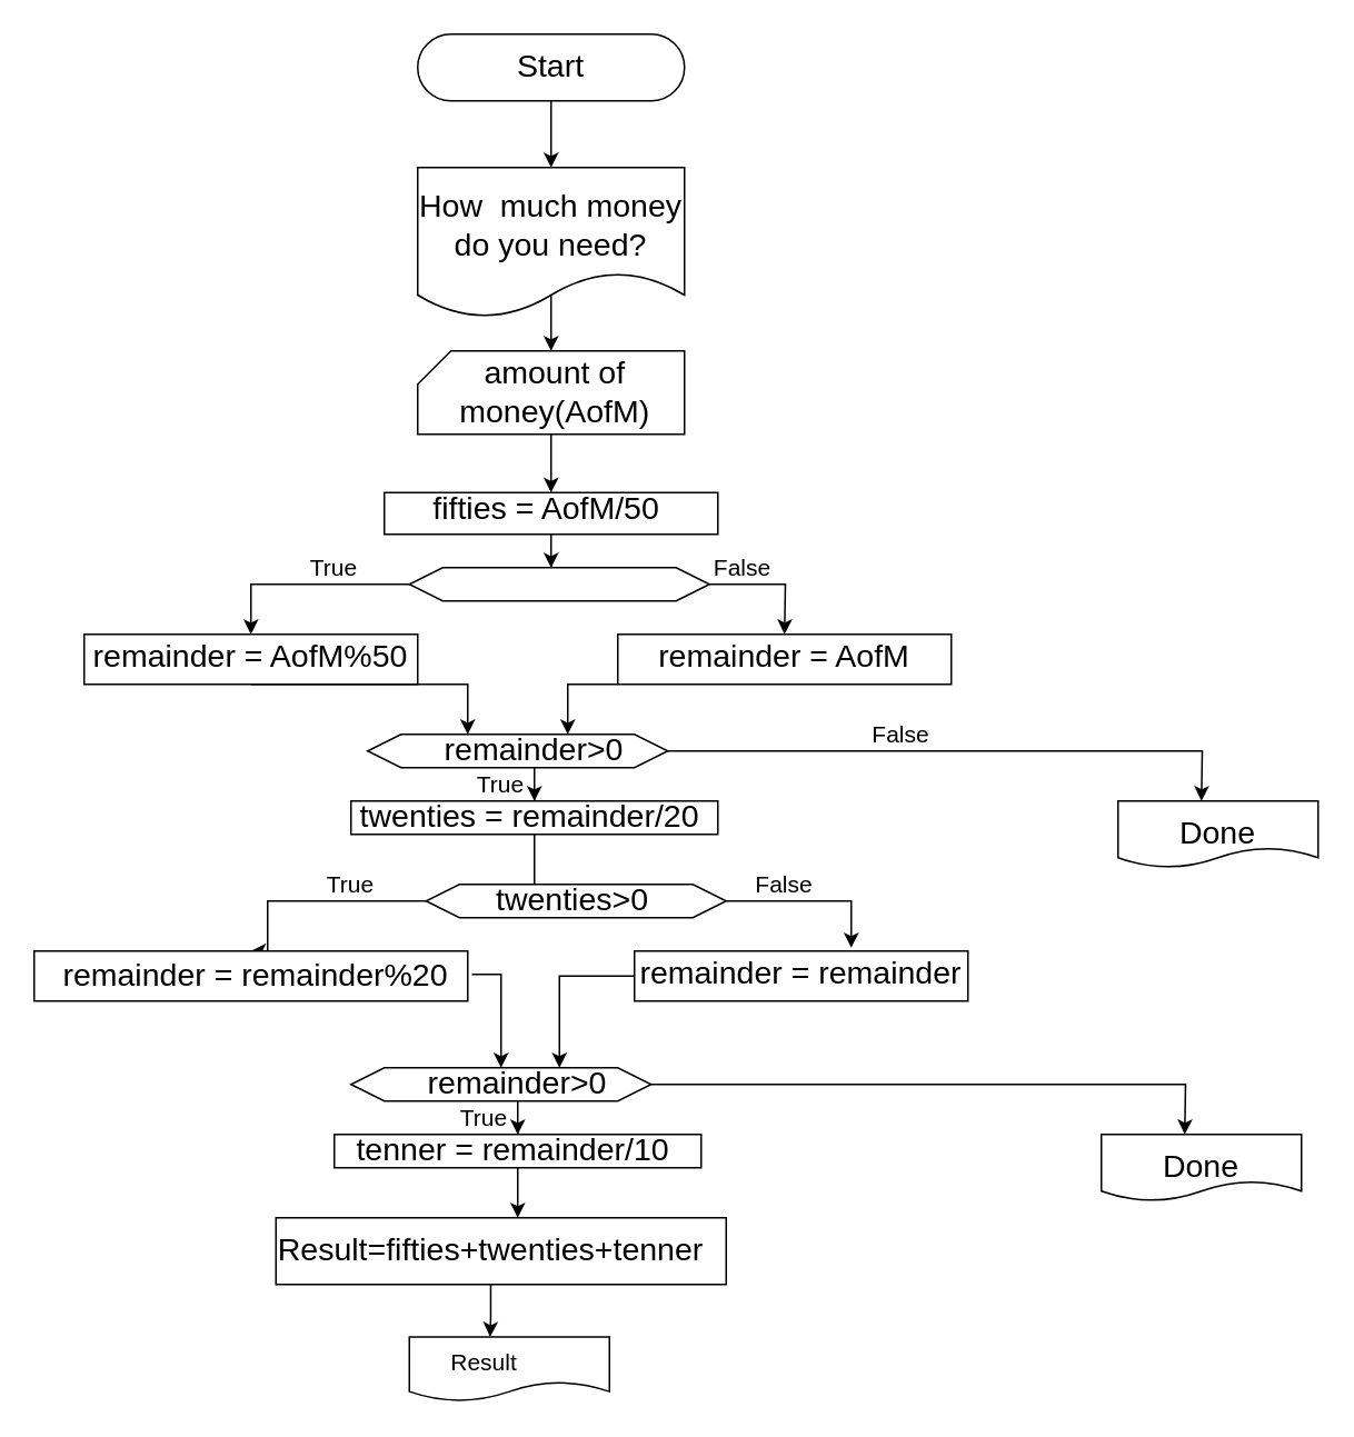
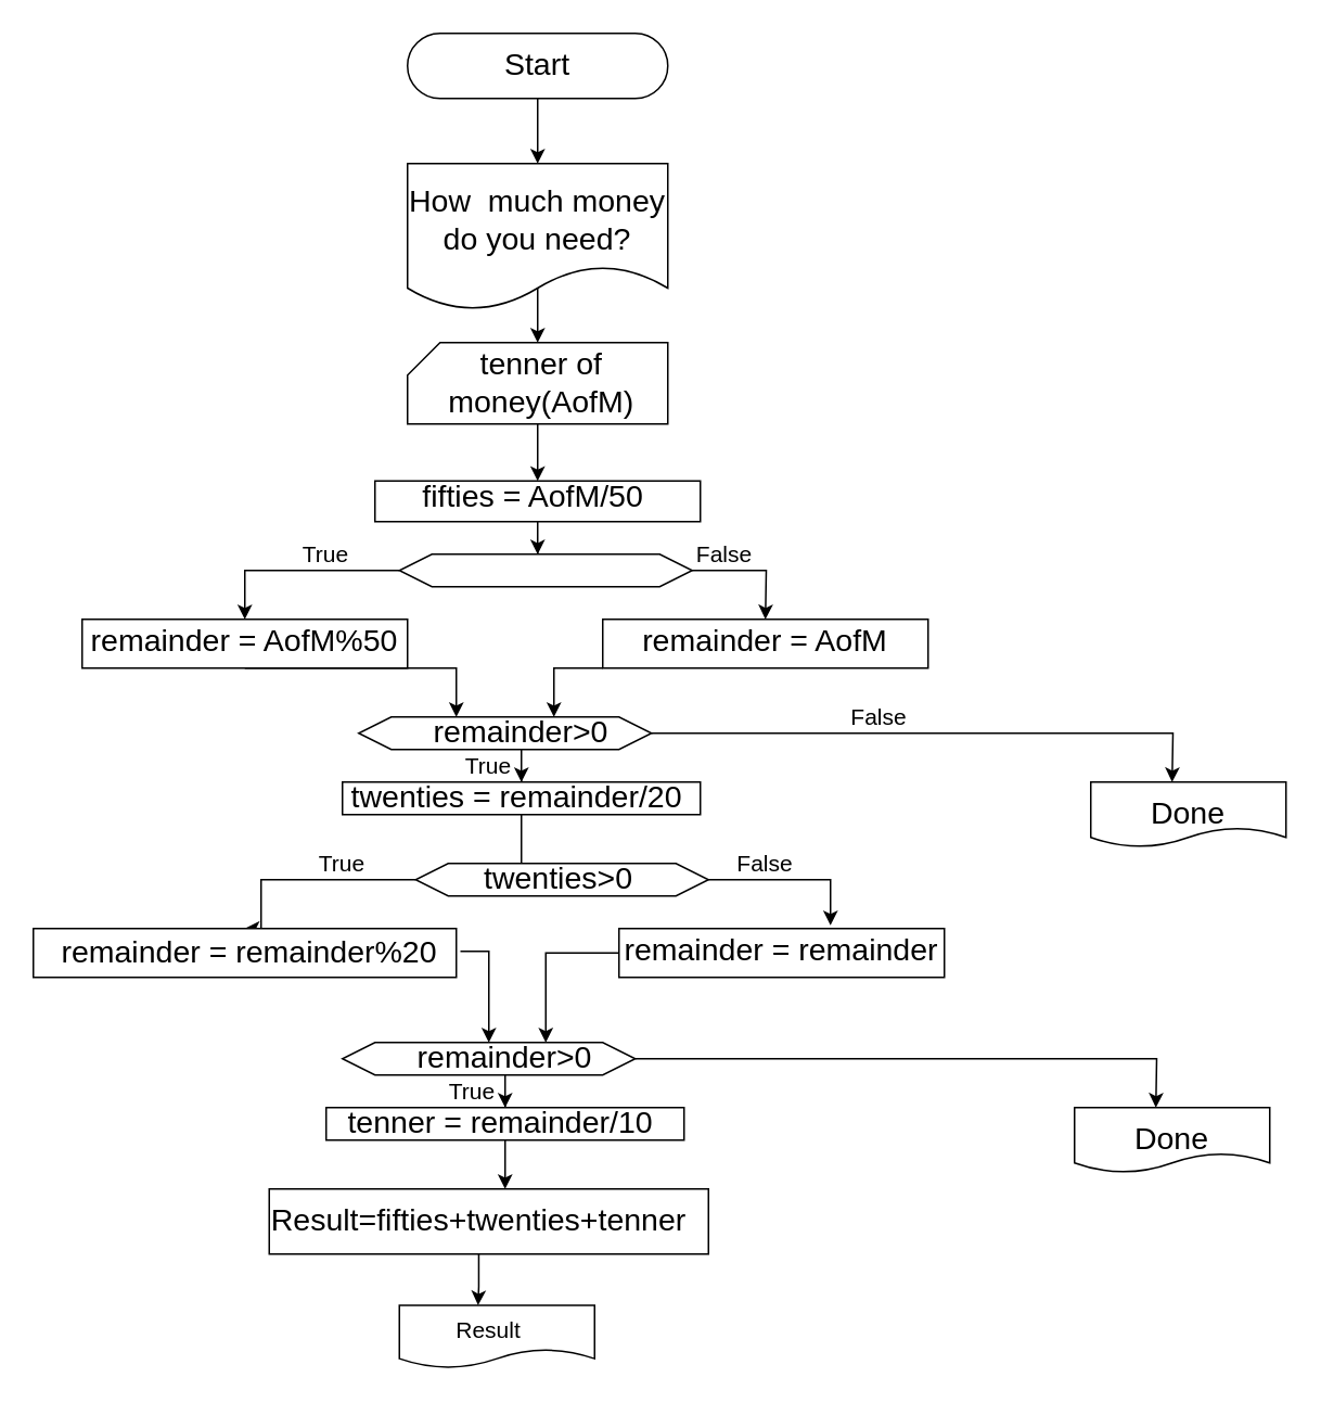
  <mxCell id="0" />
  <mxCell id="1" parent="0" />
  <mxCell id="2" value="" style="rounded=1;whiteSpace=wrap;html=1;arcSize=50;" vertex="1" parent="1"><mxGeometry x="250" y="20" width="160" height="40" as="geometry" /></mxCell>
  <mxCell id="3" style="edgeStyle=orthogonalEdgeStyle;rounded=0;orthogonalLoop=1;jettySize=auto;html=1;fontSize=19;" edge="1" parent="1" source="4"><mxGeometry relative="1" as="geometry"><mxPoint x="330" y="100" as="targetPoint" /></mxGeometry></mxCell>
  <mxCell id="4" value="Start" style="text;html=1;strokeColor=none;fillColor=none;align=center;verticalAlign=middle;whiteSpace=wrap;rounded=0;fontSize=19;" vertex="1" parent="1"><mxGeometry x="280" y="20" width="100" height="40" as="geometry" /></mxCell>
  <mxCell id="5" value="" style="edgeStyle=orthogonalEdgeStyle;rounded=0;orthogonalLoop=1;jettySize=auto;html=1;fontSize=19;exitX=0.487;exitY=0.848;exitDx=0;exitDy=0;exitPerimeter=0;" edge="1" parent="1" source="6"><mxGeometry relative="1" as="geometry"><mxPoint x="330" y="210" as="targetPoint" /></mxGeometry></mxCell>
  <mxCell id="6" value="" style="shape=document;whiteSpace=wrap;html=1;boundedLbl=1;fontSize=19;" vertex="1" parent="1"><mxGeometry x="250" y="100" width="160" height="90" as="geometry" /></mxCell>
  <mxCell id="7" value="How&amp;nbsp; much money do you need?" style="text;html=1;strokeColor=none;fillColor=none;align=center;verticalAlign=middle;whiteSpace=wrap;rounded=0;fontSize=19;" vertex="1" parent="1"><mxGeometry x="250" y="110" width="160" height="50" as="geometry" /></mxCell>
  <mxCell id="8" style="edgeStyle=orthogonalEdgeStyle;rounded=0;orthogonalLoop=1;jettySize=auto;html=1;entryX=0.5;entryY=0;entryDx=0;entryDy=0;fontSize=19;" edge="1" parent="1" source="9" target="12"><mxGeometry relative="1" as="geometry" /></mxCell>
  <mxCell id="9" value="" style="shape=card;whiteSpace=wrap;html=1;fontSize=19;size=20;" vertex="1" parent="1"><mxGeometry x="250" y="210" width="160" height="50" as="geometry" /></mxCell>
- <mxCell id="10" value="amount of money(AofM)" style="text;html=1;strokeColor=none;fillColor=none;align=center;verticalAlign=middle;whiteSpace=wrap;rounded=0;fontSize=19;" vertex="1" parent="1"><mxGeometry x="240" y="225" width="185" height="20" as="geometry" /></mxCell>
+ <mxCell id="10" value="tenner of money(AofM)" style="text;html=1;strokeColor=none;fillColor=none;align=center;verticalAlign=middle;whiteSpace=wrap;rounded=0;fontSize=19;" vertex="1" parent="1"><mxGeometry x="240" y="225" width="185" height="20" as="geometry" /></mxCell>
  <mxCell id="11" value="" style="edgeStyle=orthogonalEdgeStyle;rounded=0;orthogonalLoop=1;jettySize=auto;html=1;fontSize=19;fontColor=#FFFFFF;entryX=0.472;entryY=0.007;entryDx=0;entryDy=0;entryPerimeter=0;" edge="1" parent="1" source="12" target="16"><mxGeometry relative="1" as="geometry" /></mxCell>
  <mxCell id="12" value="" style="rounded=0;whiteSpace=wrap;html=1;fontSize=19;" vertex="1" parent="1"><mxGeometry x="230" y="295" width="200" height="25" as="geometry" /></mxCell>
  <mxCell id="13" value="fifties = AofM/50&amp;nbsp;" style="text;html=1;strokeColor=none;fillColor=none;align=center;verticalAlign=middle;whiteSpace=wrap;rounded=0;fontSize=19;" vertex="1" parent="1"><mxGeometry x="230" y="295" width="200" height="20" as="geometry" /></mxCell>
  <mxCell id="14" style="edgeStyle=orthogonalEdgeStyle;rounded=0;orthogonalLoop=1;jettySize=auto;html=1;fontSize=19;" edge="1" parent="1" source="16"><mxGeometry relative="1" as="geometry"><mxPoint x="470" y="380" as="targetPoint" /></mxGeometry></mxCell>
  <mxCell id="15" value="" style="edgeStyle=orthogonalEdgeStyle;rounded=0;orthogonalLoop=1;jettySize=auto;html=1;fontSize=11;fontColor=#FFFFFF;exitX=0;exitY=0.5;exitDx=0;exitDy=0;" edge="1" parent="1" source="16" target="18"><mxGeometry relative="1" as="geometry" /></mxCell>
  <mxCell id="16" value="" style="shape=hexagon;perimeter=hexagonPerimeter2;whiteSpace=wrap;html=1;fixedSize=1;fontSize=19;" vertex="1" parent="1"><mxGeometry x="245" y="340" width="180" height="20" as="geometry" /></mxCell>
  <mxCell id="17" value="False" style="text;html=1;strokeColor=none;fillColor=none;align=center;verticalAlign=middle;whiteSpace=wrap;rounded=0;fontSize=14;" vertex="1" parent="1"><mxGeometry x="425" y="330" width="40" height="20" as="geometry" /></mxCell>
  <mxCell id="18" value="" style="rounded=0;whiteSpace=wrap;html=1;fontSize=19;" vertex="1" parent="1"><mxGeometry x="50" y="380" width="200" height="30" as="geometry" /></mxCell>
  <mxCell id="19" style="edgeStyle=orthogonalEdgeStyle;rounded=0;orthogonalLoop=1;jettySize=auto;html=1;fontSize=14;fontColor=#FFFFFF;" edge="1" parent="1"><mxGeometry relative="1" as="geometry"><mxPoint x="150" y="410" as="sourcePoint" /><mxPoint x="280" y="440" as="targetPoint" /><Array as="points"><mxPoint x="280" y="410" /></Array></mxGeometry></mxCell>
  <mxCell id="20" value="remainder = AofM%50" style="text;html=1;strokeColor=none;fillColor=none;align=center;verticalAlign=middle;whiteSpace=wrap;rounded=0;fontSize=19;" vertex="1" parent="1"><mxGeometry x="50" y="384" width="200" height="20" as="geometry" /></mxCell>
  <mxCell id="21" style="edgeStyle=orthogonalEdgeStyle;rounded=0;orthogonalLoop=1;jettySize=auto;html=1;exitX=0.5;exitY=1;exitDx=0;exitDy=0;fontSize=11;fontColor=#FFFFFF;" edge="1" parent="1" source="18" target="18"><mxGeometry relative="1" as="geometry" /></mxCell>
  <mxCell id="22" value="True" style="text;html=1;strokeColor=none;fillColor=none;align=center;verticalAlign=middle;whiteSpace=wrap;rounded=0;fontSize=14;" vertex="1" parent="1"><mxGeometry x="180" y="330" width="40" height="20" as="geometry" /></mxCell>
  <mxCell id="23" value="" style="edgeStyle=orthogonalEdgeStyle;rounded=0;orthogonalLoop=1;jettySize=auto;html=1;fontSize=14;fontColor=#FFFFFF;" edge="1" parent="1" source="24"><mxGeometry relative="1" as="geometry"><mxPoint x="340" y="440" as="targetPoint" /><Array as="points"><mxPoint x="340" y="410" /></Array></mxGeometry></mxCell>
  <mxCell id="24" value="" style="rounded=0;whiteSpace=wrap;html=1;fontSize=19;" vertex="1" parent="1"><mxGeometry x="370" y="380" width="200" height="30" as="geometry" /></mxCell>
  <mxCell id="25" value="remainder = AofM" style="text;html=1;strokeColor=none;fillColor=none;align=center;verticalAlign=middle;whiteSpace=wrap;rounded=0;fontSize=19;" vertex="1" parent="1"><mxGeometry x="370" y="383.5" width="200" height="20" as="geometry" /></mxCell>
  <mxCell id="26" style="edgeStyle=orthogonalEdgeStyle;rounded=0;orthogonalLoop=1;jettySize=auto;html=1;exitX=0.5;exitY=1;exitDx=0;exitDy=0;fontSize=11;fontColor=#FFFFFF;" edge="1" parent="1" source="24" target="24"><mxGeometry relative="1" as="geometry" /></mxCell>
  <mxCell id="27" value="" style="rounded=0;whiteSpace=wrap;html=1;fontSize=19;flipV=0;" vertex="1" parent="1"><mxGeometry x="210" y="480" width="220" height="20" as="geometry" /></mxCell>
  <mxCell id="28" style="edgeStyle=orthogonalEdgeStyle;rounded=0;orthogonalLoop=1;jettySize=auto;html=1;fontSize=14;fontColor=#FFFFFF;entryX=0.275;entryY=0;entryDx=0;entryDy=0;entryPerimeter=0;endArrow=none;" edge="1" parent="1" source="29" target="33"><mxGeometry relative="1" as="geometry"><mxPoint x="320" y="510" as="targetPoint" /></mxGeometry></mxCell>
  <mxCell id="29" value="twenties = remainder/20&amp;nbsp;" style="text;html=1;strokeColor=none;fillColor=none;align=center;verticalAlign=middle;whiteSpace=wrap;rounded=0;fontSize=19;flipV=0;" vertex="1" parent="1"><mxGeometry x="210" y="480" width="220" height="20" as="geometry" /></mxCell>
  <mxCell id="30" value="" style="edgeStyle=orthogonalEdgeStyle;rounded=0;orthogonalLoop=1;jettySize=auto;html=1;fontSize=14;fontColor=#FFFFFF;entryX=0.5;entryY=0;entryDx=0;entryDy=0;flipV=0;" edge="1" parent="1" source="32" target="35"><mxGeometry relative="1" as="geometry"><mxPoint x="160" y="560" as="targetPoint" /><Array as="points"><mxPoint x="160" y="540" /></Array></mxGeometry></mxCell>
  <mxCell id="31" style="edgeStyle=orthogonalEdgeStyle;rounded=0;orthogonalLoop=1;jettySize=auto;html=1;fontSize=14;fontColor=#FFFFFF;flipV=0;" edge="1" parent="1" source="32"><mxGeometry relative="1" as="geometry"><mxPoint x="510" y="568" as="targetPoint" /><Array as="points"><mxPoint x="510" y="540" /><mxPoint x="510" y="568" /></Array></mxGeometry></mxCell>
  <mxCell id="32" value="" style="shape=hexagon;perimeter=hexagonPerimeter2;whiteSpace=wrap;html=1;fixedSize=1;fontSize=19;flipV=0;" vertex="1" parent="1"><mxGeometry x="255" y="530" width="180" height="20" as="geometry" /></mxCell>
  <mxCell id="33" value="twenties&amp;gt;0" style="text;html=1;strokeColor=none;fillColor=none;align=center;verticalAlign=middle;whiteSpace=wrap;rounded=0;fontSize=19;flipV=0;" vertex="1" parent="1"><mxGeometry x="292.5" y="530" width="100" height="20" as="geometry" /></mxCell>
  <mxCell id="34" value="False" style="text;html=1;strokeColor=none;fillColor=none;align=center;verticalAlign=middle;whiteSpace=wrap;rounded=0;fontSize=14;flipV=0;" vertex="1" parent="1"><mxGeometry x="450" y="520" width="40" height="20" as="geometry" /></mxCell>
  <mxCell id="35" value="" style="rounded=0;whiteSpace=wrap;html=1;fontSize=19;flipV=0;" vertex="1" parent="1"><mxGeometry x="20" y="570" width="260" height="30" as="geometry" /></mxCell>
  <mxCell id="36" style="edgeStyle=orthogonalEdgeStyle;rounded=0;orthogonalLoop=1;jettySize=auto;html=1;entryX=0.4;entryY=0;entryDx=0;entryDy=0;fontSize=14;fontColor=#FFFFFF;entryPerimeter=0;" edge="1" parent="1" source="37" target="58"><mxGeometry relative="1" as="geometry"><Array as="points"><mxPoint x="300" y="584" /></Array></mxGeometry></mxCell>
  <mxCell id="37" value="remainder = remainder%20" style="text;html=1;strokeColor=none;fillColor=none;align=center;verticalAlign=middle;whiteSpace=wrap;rounded=0;fontSize=19;flipV=0;" vertex="1" parent="1"><mxGeometry x="22.5" y="575" width="260" height="20" as="geometry" /></mxCell>
  <mxCell id="38" style="edgeStyle=orthogonalEdgeStyle;rounded=0;orthogonalLoop=1;jettySize=auto;html=1;exitX=0.5;exitY=1;exitDx=0;exitDy=0;fontSize=11;fontColor=#FFFFFF;flipV=0;" edge="1" parent="1" source="35" target="35"><mxGeometry relative="1" as="geometry" /></mxCell>
  <mxCell id="39" value="True" style="text;html=1;strokeColor=none;fillColor=none;align=center;verticalAlign=middle;whiteSpace=wrap;rounded=0;fontSize=14;flipV=0;" vertex="1" parent="1"><mxGeometry x="190" y="520" width="40" height="20" as="geometry" /></mxCell>
  <mxCell id="40" style="edgeStyle=orthogonalEdgeStyle;rounded=0;orthogonalLoop=1;jettySize=auto;html=1;entryX=0.75;entryY=0;entryDx=0;entryDy=0;fontSize=14;fontColor=#FFFFFF;" edge="1" parent="1" source="41" target="58"><mxGeometry relative="1" as="geometry" /></mxCell>
  <mxCell id="41" value="" style="rounded=0;whiteSpace=wrap;html=1;fontSize=19;flipV=0;" vertex="1" parent="1"><mxGeometry x="380" y="570" width="200" height="30" as="geometry" /></mxCell>
  <mxCell id="42" value="remainder = remainder" style="text;html=1;strokeColor=none;fillColor=none;align=center;verticalAlign=middle;whiteSpace=wrap;rounded=0;fontSize=19;flipV=0;" vertex="1" parent="1"><mxGeometry x="380" y="573.5" width="200" height="20" as="geometry" /></mxCell>
  <mxCell id="43" style="edgeStyle=orthogonalEdgeStyle;rounded=0;orthogonalLoop=1;jettySize=auto;html=1;exitX=0.5;exitY=1;exitDx=0;exitDy=0;fontSize=11;fontColor=#FFFFFF;flipV=0;" edge="1" parent="1" source="41" target="41"><mxGeometry relative="1" as="geometry" /></mxCell>
  <mxCell id="44" style="edgeStyle=orthogonalEdgeStyle;rounded=0;orthogonalLoop=1;jettySize=auto;html=1;fontSize=14;fontColor=#FFFFFF;" edge="1" parent="1" source="45"><mxGeometry relative="1" as="geometry"><mxPoint x="720" y="480" as="targetPoint" /></mxGeometry></mxCell>
  <mxCell id="45" value="" style="shape=hexagon;perimeter=hexagonPerimeter2;whiteSpace=wrap;html=1;fixedSize=1;fontSize=19;flipV=0;" vertex="1" parent="1"><mxGeometry x="220" y="440" width="180" height="20" as="geometry" /></mxCell>
  <mxCell id="46" value="" style="edgeStyle=orthogonalEdgeStyle;rounded=0;orthogonalLoop=1;jettySize=auto;html=1;fontSize=14;fontColor=#FFFFFF;entryX=0.5;entryY=0;entryDx=0;entryDy=0;" edge="1" parent="1" source="47" target="29"><mxGeometry relative="1" as="geometry"><Array as="points" /></mxGeometry></mxCell>
  <mxCell id="47" value="remainder&amp;gt;0" style="text;html=1;strokeColor=none;fillColor=none;align=center;verticalAlign=middle;whiteSpace=wrap;rounded=0;fontSize=19;flipV=0;" vertex="1" parent="1"><mxGeometry x="270" y="440" width="100" height="20" as="geometry" /></mxCell>
  <mxCell id="48" value="" style="shape=document;whiteSpace=wrap;html=1;boundedLbl=1;fontSize=14;fontColor=#FFFFFF;" vertex="1" parent="1"><mxGeometry x="670" y="480" width="120" height="40" as="geometry" /></mxCell>
  <mxCell id="49" value="Done" style="text;html=1;strokeColor=none;fillColor=none;align=center;verticalAlign=middle;whiteSpace=wrap;rounded=0;fontSize=19;" vertex="1" parent="1"><mxGeometry x="680" y="480" width="100" height="40" as="geometry" /></mxCell>
  <mxCell id="50" value="False" style="text;html=1;strokeColor=none;fillColor=none;align=center;verticalAlign=middle;whiteSpace=wrap;rounded=0;fontSize=14;" vertex="1" parent="1"><mxGeometry x="520" y="430" width="40" height="20" as="geometry" /></mxCell>
  <mxCell id="51" value="True" style="text;html=1;strokeColor=none;fillColor=none;align=center;verticalAlign=middle;whiteSpace=wrap;rounded=0;fontSize=14;" vertex="1" parent="1"><mxGeometry x="280" y="460" width="40" height="20" as="geometry" /></mxCell>
  <mxCell id="52" value="" style="rounded=0;whiteSpace=wrap;html=1;fontSize=19;flipV=0;" vertex="1" parent="1"><mxGeometry x="200" y="680" width="220" height="20" as="geometry" /></mxCell>
  <mxCell id="53" style="edgeStyle=orthogonalEdgeStyle;rounded=0;orthogonalLoop=1;jettySize=auto;html=1;fontSize=14;fontColor=#FFFFFF;entryX=0.275;entryY=0;entryDx=0;entryDy=0;entryPerimeter=0;" edge="1" parent="1" source="54"><mxGeometry relative="1" as="geometry"><mxPoint x="310" y="730" as="targetPoint" /></mxGeometry></mxCell>
  <mxCell id="54" value="tenner = remainder/10&amp;nbsp;" style="text;html=1;strokeColor=none;fillColor=none;align=center;verticalAlign=middle;whiteSpace=wrap;rounded=0;fontSize=19;flipV=0;" vertex="1" parent="1"><mxGeometry x="200" y="680" width="220" height="20" as="geometry" /></mxCell>
  <mxCell id="55" style="edgeStyle=orthogonalEdgeStyle;rounded=0;orthogonalLoop=1;jettySize=auto;html=1;fontSize=14;fontColor=#FFFFFF;" edge="1" parent="1" source="56"><mxGeometry relative="1" as="geometry"><mxPoint x="710" y="680" as="targetPoint" /></mxGeometry></mxCell>
  <mxCell id="56" value="" style="shape=hexagon;perimeter=hexagonPerimeter2;whiteSpace=wrap;html=1;fixedSize=1;fontSize=19;flipV=0;" vertex="1" parent="1"><mxGeometry x="210" y="640" width="180" height="20" as="geometry" /></mxCell>
  <mxCell id="57" value="" style="edgeStyle=orthogonalEdgeStyle;rounded=0;orthogonalLoop=1;jettySize=auto;html=1;fontSize=14;fontColor=#FFFFFF;entryX=0.5;entryY=0;entryDx=0;entryDy=0;" edge="1" parent="1" source="58" target="54"><mxGeometry relative="1" as="geometry"><Array as="points" /></mxGeometry></mxCell>
  <mxCell id="58" value="remainder&amp;gt;0" style="text;html=1;strokeColor=none;fillColor=none;align=center;verticalAlign=middle;whiteSpace=wrap;rounded=0;fontSize=19;flipV=0;" vertex="1" parent="1"><mxGeometry x="260" y="640" width="100" height="20" as="geometry" /></mxCell>
  <mxCell id="59" value="" style="shape=document;whiteSpace=wrap;html=1;boundedLbl=1;fontSize=14;fontColor=#FFFFFF;" vertex="1" parent="1"><mxGeometry x="660" y="680" width="120" height="40" as="geometry" /></mxCell>
  <mxCell id="60" value="Done" style="text;html=1;strokeColor=none;fillColor=none;align=center;verticalAlign=middle;whiteSpace=wrap;rounded=0;fontSize=19;" vertex="1" parent="1"><mxGeometry x="670" y="680" width="100" height="40" as="geometry" /></mxCell>
  <mxCell id="61" value="True" style="text;html=1;strokeColor=none;fillColor=none;align=center;verticalAlign=middle;whiteSpace=wrap;rounded=0;fontSize=14;" vertex="1" parent="1"><mxGeometry x="270" y="660" width="40" height="20" as="geometry" /></mxCell>
  <mxCell id="62" value="" style="rounded=0;whiteSpace=wrap;html=1;fontSize=14;fontColor=#FFFFFF;" vertex="1" parent="1"><mxGeometry x="165" y="730" width="270" height="40" as="geometry" /></mxCell>
  <mxCell id="63" style="edgeStyle=orthogonalEdgeStyle;rounded=0;orthogonalLoop=1;jettySize=auto;html=1;entryX=0.403;entryY=-0.002;entryDx=0;entryDy=0;entryPerimeter=0;fontSize=14;fontColor=#FFFFFF;" edge="1" parent="1" source="64" target="65"><mxGeometry relative="1" as="geometry"><Array as="points"><mxPoint x="294" y="790" /><mxPoint x="293" y="790" /></Array></mxGeometry></mxCell>
  <mxCell id="64" value="Result=fifties+twenties+tenner" style="text;html=1;strokeColor=none;fillColor=none;align=center;verticalAlign=middle;whiteSpace=wrap;rounded=0;fontSize=19;" vertex="1" parent="1"><mxGeometry x="180" y="730" width="227.5" height="40" as="geometry" /></mxCell>
  <mxCell id="65" value="" style="shape=document;whiteSpace=wrap;html=1;boundedLbl=1;fontSize=14;fontColor=#FFFFFF;" vertex="1" parent="1"><mxGeometry x="245" y="801.5" width="120" height="38.5" as="geometry" /></mxCell>
- <mxCell id="66" value="Result" style="text;html=1;strokeColor=none;fillColor=none;align=center;verticalAlign=middle;whiteSpace=wrap;rounded=0;fontSize=14;" vertex="1" parent="1"><mxGeometry x="270" y="807" width="40" height="20" as="geometry" /></mxCell>
+ <mxCell id="66" value="Result" style="text;html=1;strokeColor=none;fillColor=none;align=center;verticalAlign=middle;whiteSpace=wrap;rounded=0;fontSize=14;" vertex="1" parent="1"><mxGeometry x="280" y="807" width="40" height="20" as="geometry" /></mxCell>
